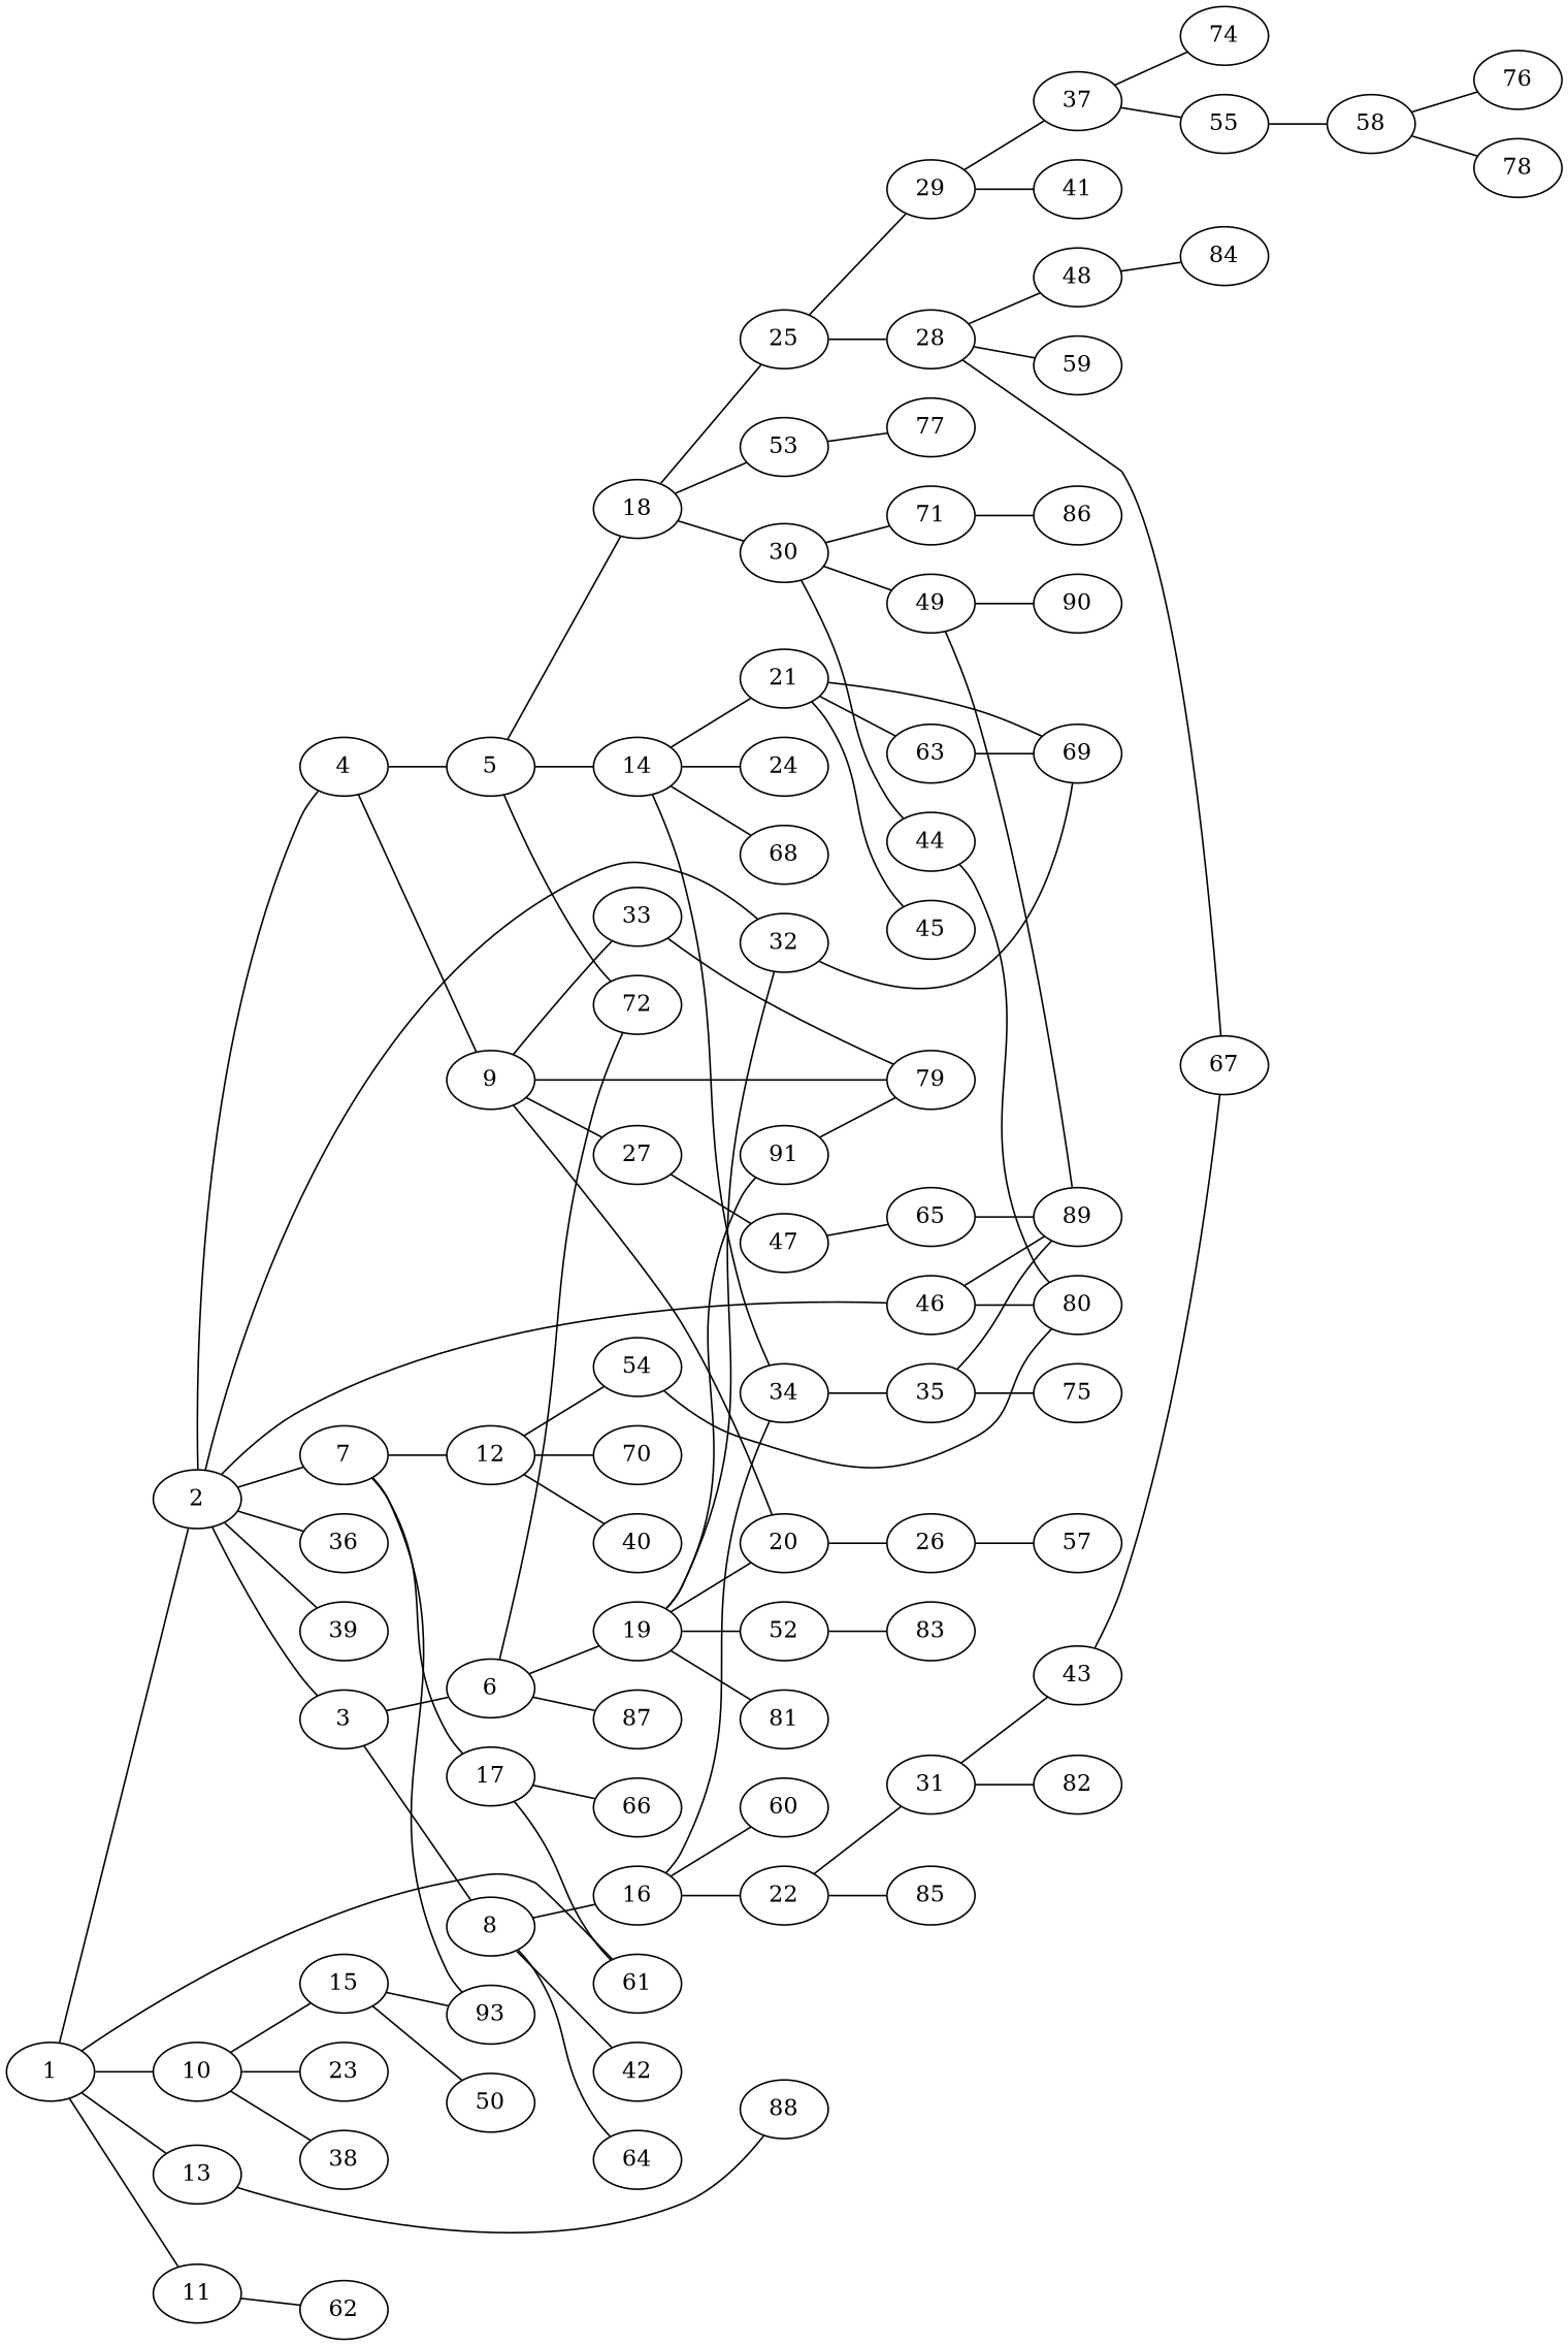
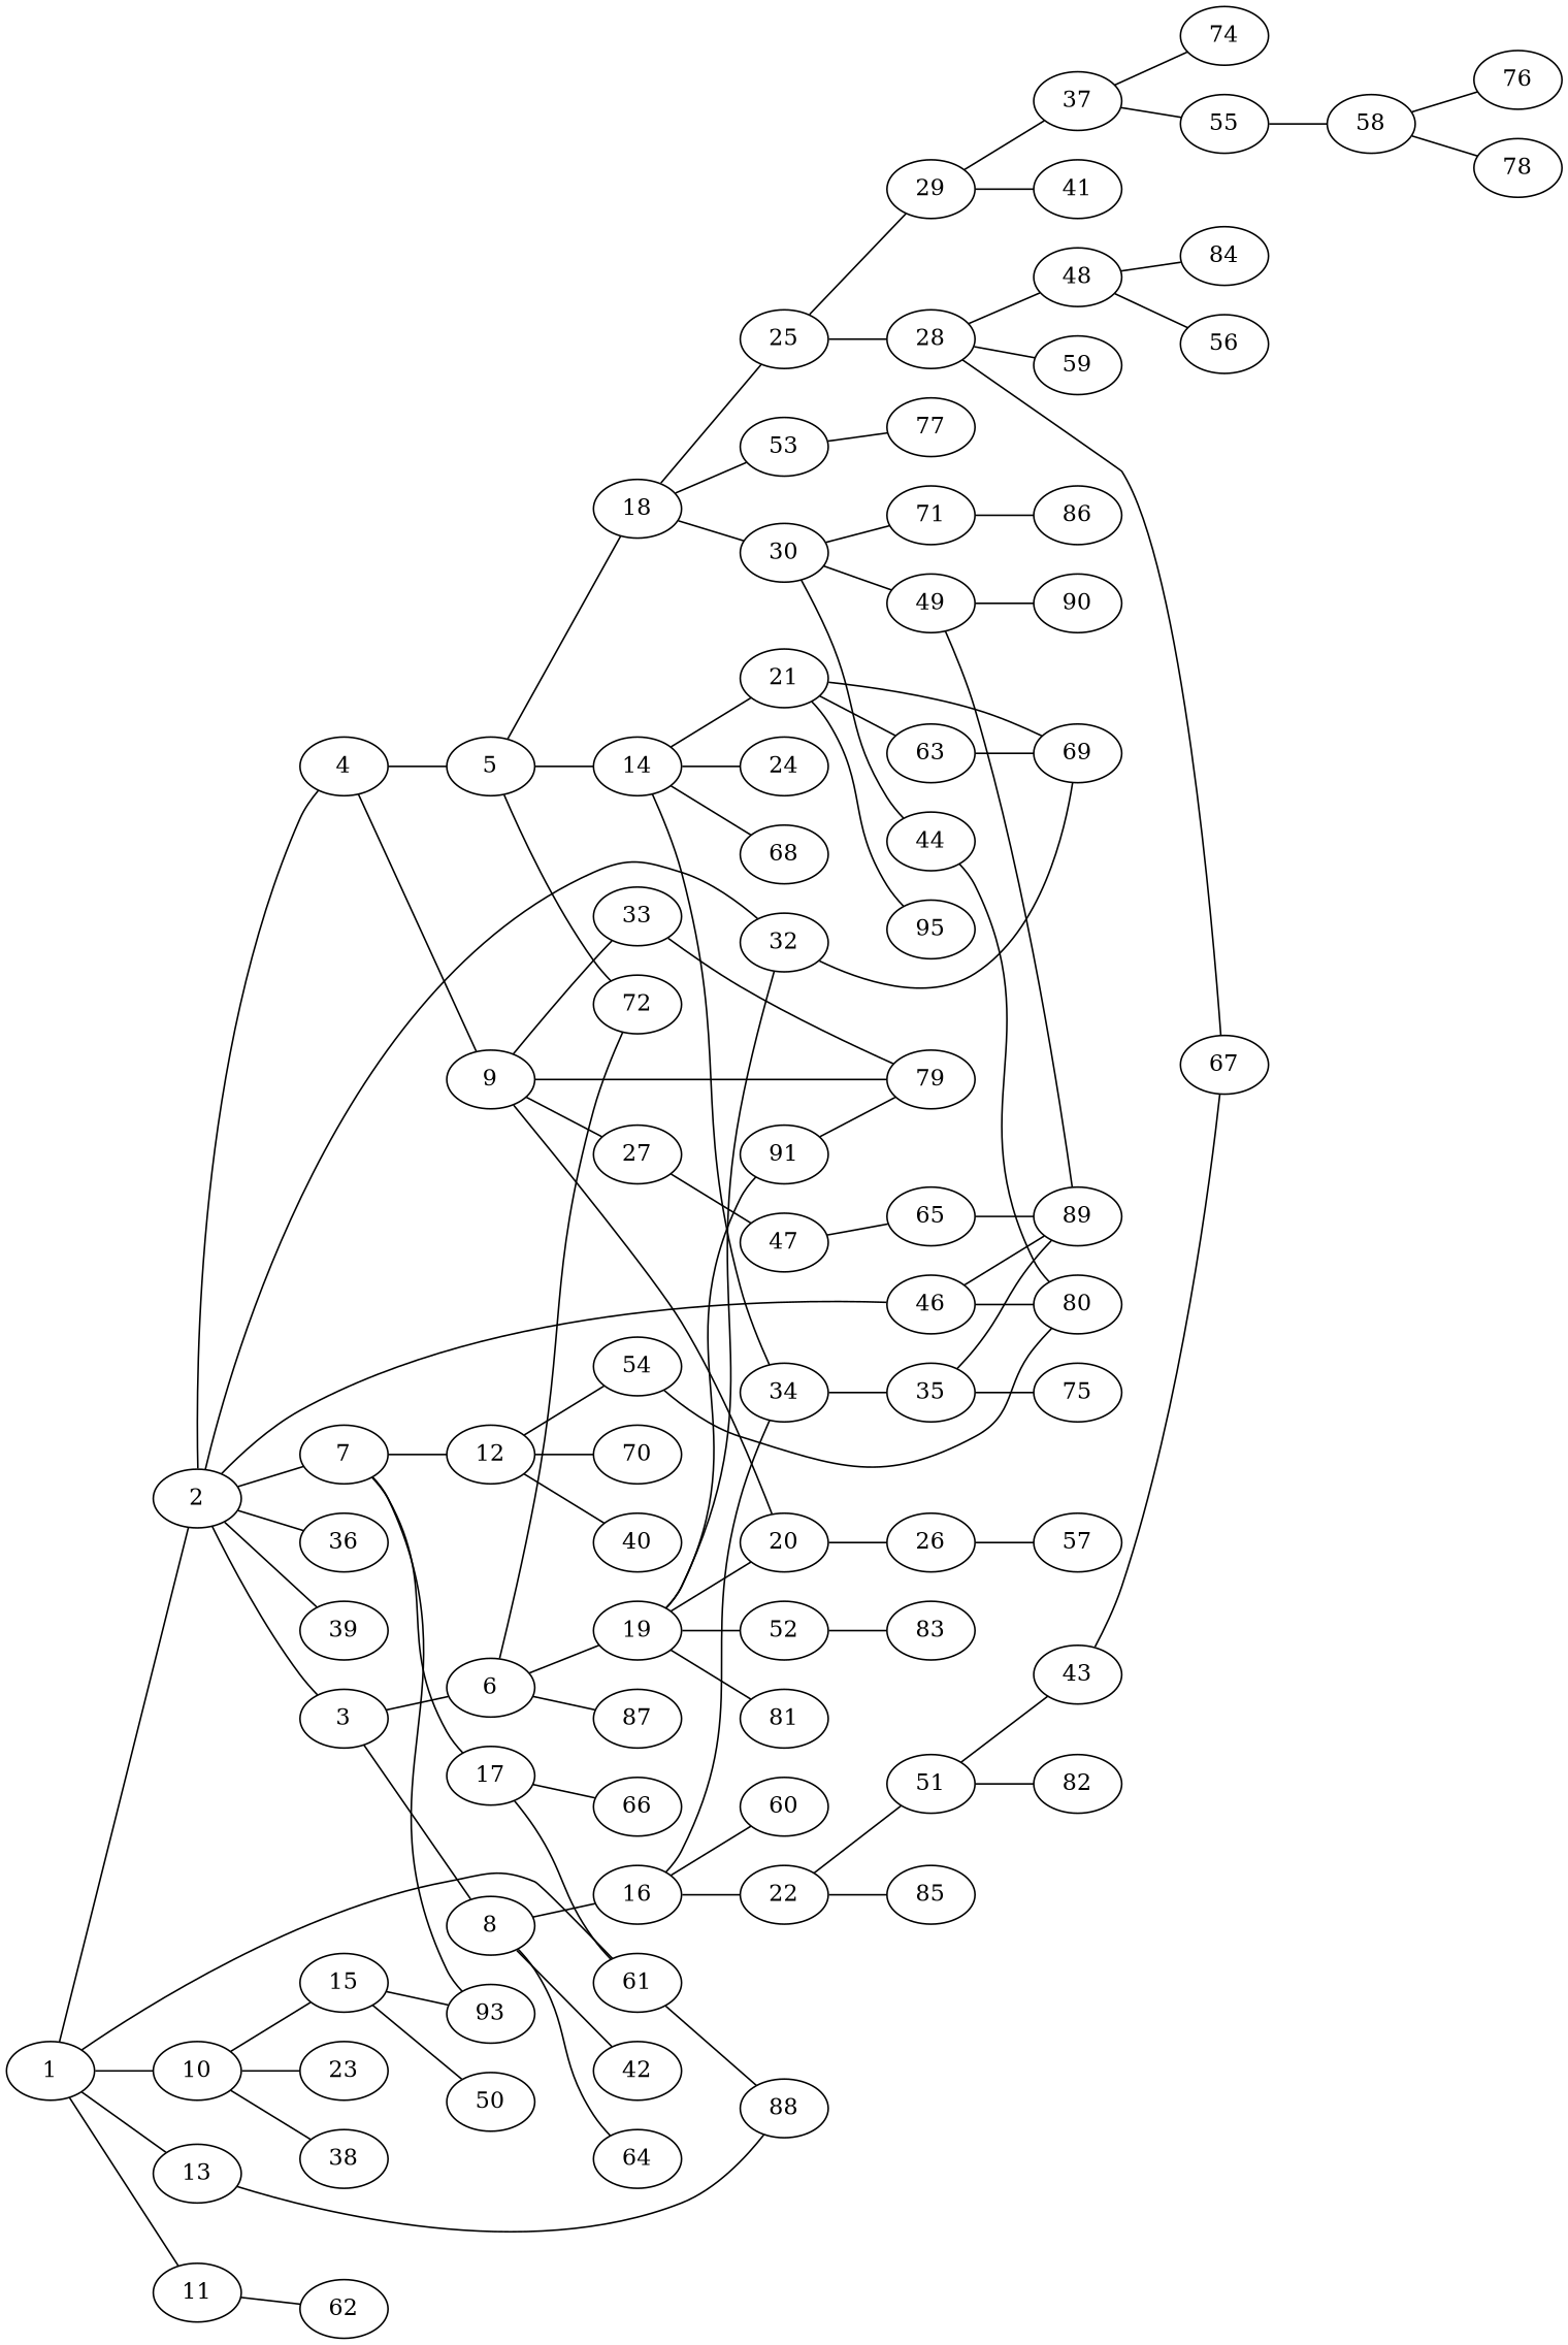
  graph {
    rankdir=LR
    1
    2
    10
    11
    13
    61
    3
    4
    7
    32
    36
    39
    46
    15
    23
    38
    62
    88
    6
    8
    5
    9
    12
    17
    n25 [label=93]
    69
    89
    80
    50
    72
    19
    87
    16
    42
    64
    14
    18
    20
    27
    33
    79
    40
    54
    70
    66
    n46 [label=91]
    52
    81
    34
    22
    60
    21
    24
    68
    25
    30
    53
    26
    47
-   45
+   45 [label=95]
    63
    35
    28
    29
    44
    49
    71
    77
    83
-   31
+   31 [label=51]
    85
    57
    65
    75
    43
    82
    48
    59
    67
    37
    41
    90
    86
+   56
    84
    55
    74
    58
    76
    78
    1 -- 2
    1 -- 10
    1 -- 11
    1 -- 13
    1 -- 61
    2 -- 3
    2 -- 4
    2 -- 7
    2 -- 32
    2 -- 36
    2 -- 39
    2 -- 46
    10 -- 15
    10 -- 23
    10 -- 38
    11 -- 62
    13 -- 88
+   61 -- 88
    3 -- 6
    3 -- 8
    4 -- 5
    4 -- 9
    7 -- 12
    7 -- 17
    7 -- n25
    32 -- 69
    46 -- 89
    46 -- 80
    15 -- n25
    15 -- 50
    6 -- 72
    6 -- 19
    6 -- 87
    8 -- 16
    8 -- 42
    8 -- 64
    5 -- 72
    5 -- 14
    5 -- 18
    9 -- 20
    9 -- 27
    9 -- 33
    9 -- 79
    12 -- 40
    12 -- 54
    12 -- 70
    17 -- 61
    17 -- 66
    19 -- 32
    19 -- 20
    19 -- n46
    19 -- 52
    19 -- 81
    16 -- 34
    16 -- 22
    16 -- 60
    14 -- 34
    14 -- 21
    14 -- 24
    14 -- 68
    18 -- 25
    18 -- 30
    18 -- 53
    20 -- 26
    27 -- 47
    33 -- 79
    54 -- 80
    n46 -- 79
    52 -- 83
    34 -- 35
    22 -- 31
    22 -- 85
    21 -- 69
    21 -- 45
    21 -- 63
    25 -- 28
    25 -- 29
    30 -- 44
    30 -- 49
    30 -- 71
    53 -- 77
    26 -- 57
    47 -- 65
    63 -- 69
    35 -- 89
    35 -- 75
    28 -- 48
    28 -- 59
    28 -- 67
    29 -- 37
    29 -- 41
    44 -- 80
    49 -- 89
    49 -- 90
    71 -- 86
    31 -- 43
    31 -- 82
    65 -- 89
    43 -- 67
+   48 -- 56
    48 -- 84
    37 -- 55
    37 -- 74
    55 -- 58
    58 -- 76
    58 -- 78
  }
